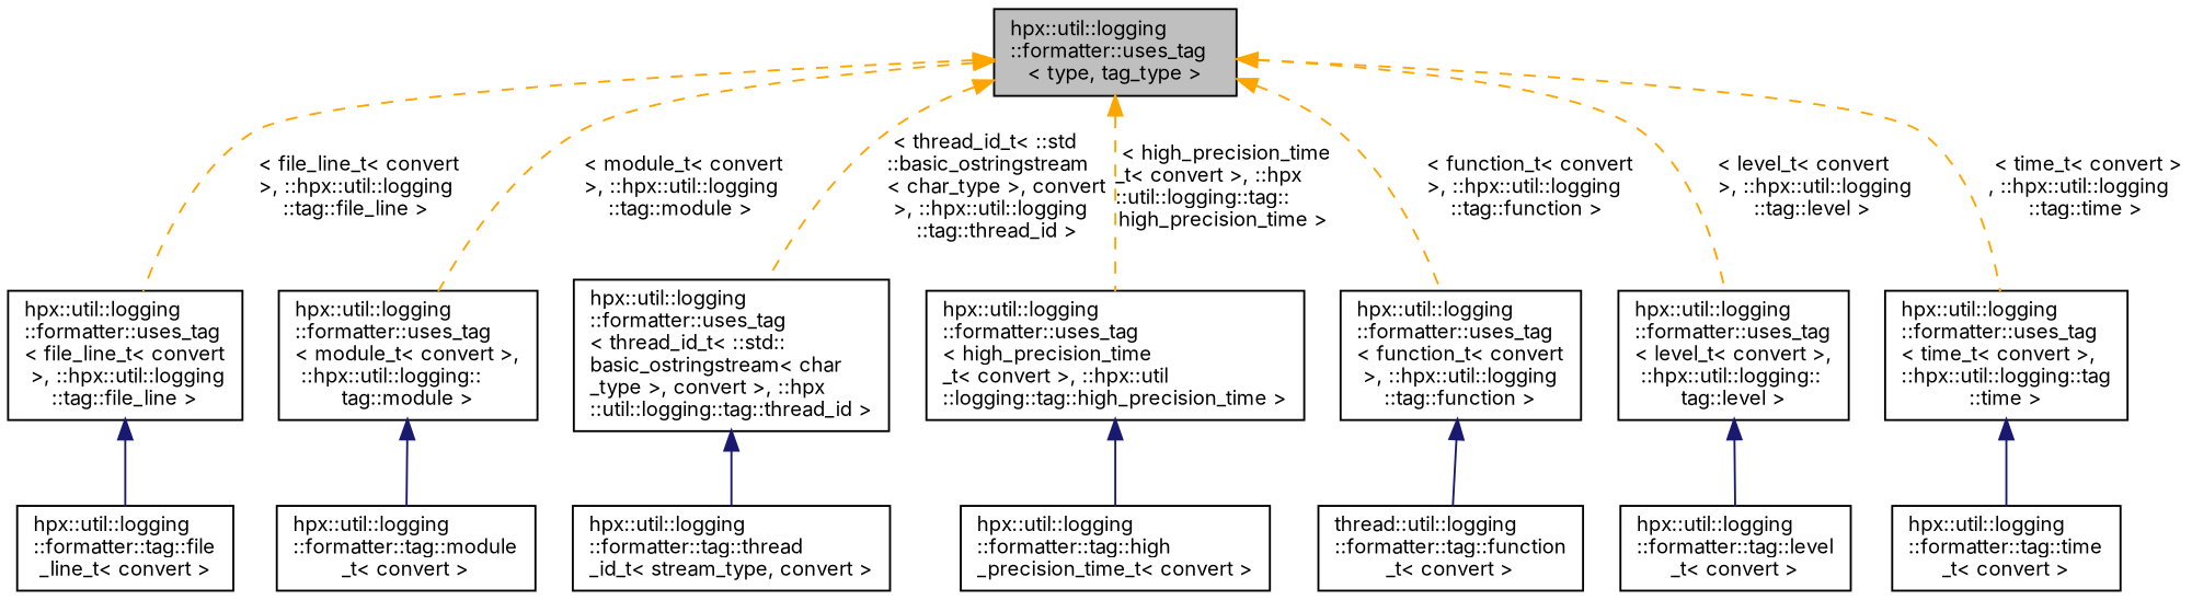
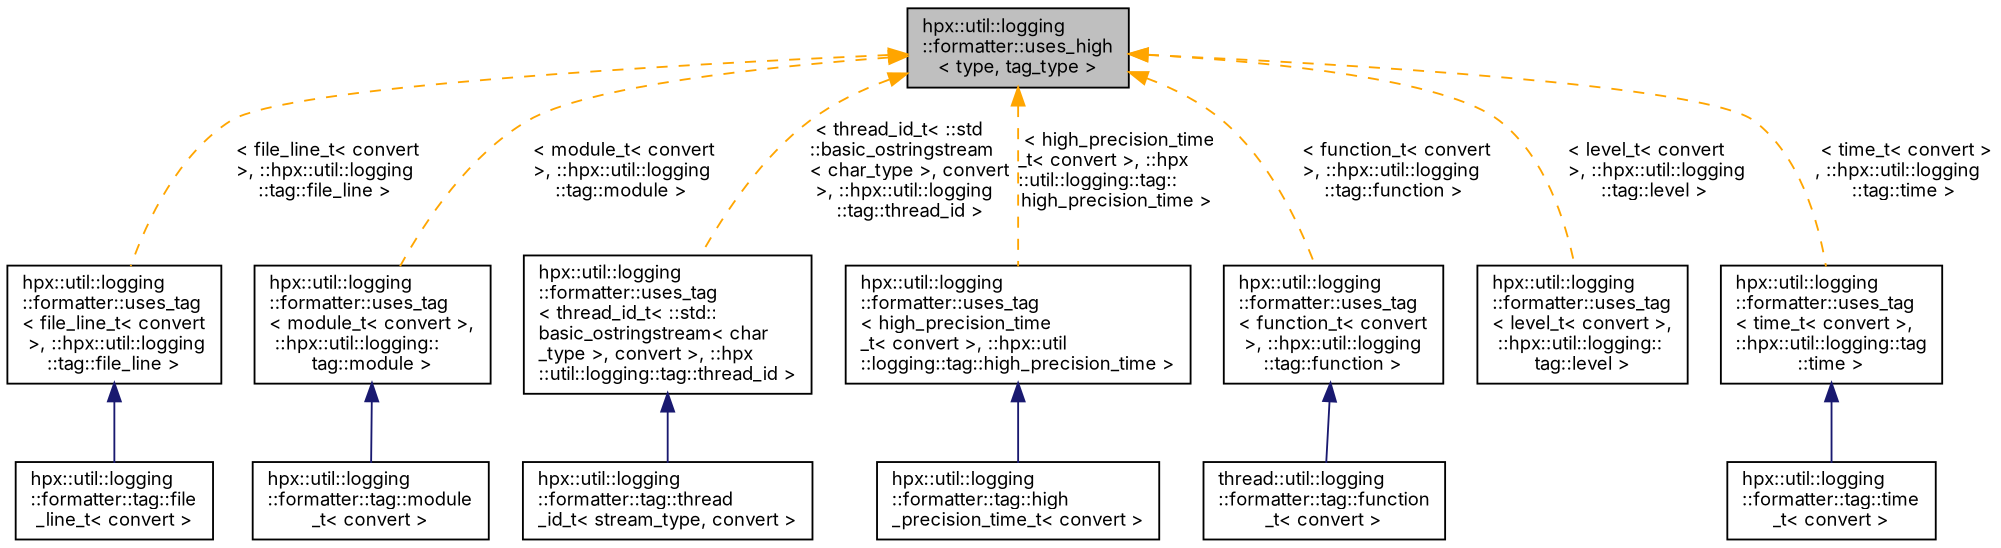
  digraph {
    fontname=Inter
    rankdir=TB
    node [color=black fillcolor=white fontname=Inter fontsize=10 shape=record style=filled]
    edge [color=orange dir=back fontname=Inter fontsize=10 labelfontname=Helvetica labelfontsize=10 style=dashed]
-   n1 [fillcolor=grey75 fontcolor=black height=0.2 label="hpx::util::logging\l::formatter::uses_tag\l\< type, tag_type \>" width=0.4]
+   n1 [fillcolor=grey75 fontcolor=black height=0.2 label="hpx::util::logging\l::formatter::uses_high\l\< type, tag_type \>" width=0.4]
    n2 [height=0.2 label="hpx::util::logging\l::formatter::uses_tag\l\< file_line_t\< convert\l \>, ::hpx::util::logging\l::tag::file_line \>" width=0.4]
    n3 [height=0.2 label="hpx::util::logging\l::formatter::uses_tag\l\< module_t\< convert \>,\l ::hpx::util::logging::\ltag::module \>" width=0.4]
    n4 [height=0.2 label="hpx::util::logging\l::formatter::uses_tag\l\< thread_id_t\< ::std::\lbasic_ostringstream\< char\l_type \>, convert \>, ::hpx\l::util::logging::tag::thread_id \>" width=0.4]
    n5 [height=0.2 label="hpx::util::logging\l::formatter::uses_tag\l\< high_precision_time\l_t\< convert \>, ::hpx::util\l::logging::tag::high_precision_time \>" width=0.4]
    n6 [height=0.2 label="hpx::util::logging\l::formatter::uses_tag\l\< function_t\< convert\l \>, ::hpx::util::logging\l::tag::function \>" width=0.4]
    n7 [height=0.2 label="hpx::util::logging\l::formatter::uses_tag\l\< level_t\< convert \>,\l ::hpx::util::logging::\ltag::level \>" width=0.4]
    n8 [height=0.2 label="hpx::util::logging\l::formatter::uses_tag\l\< time_t\< convert \>, \l::hpx::util::logging::tag\l::time \>" width=0.4]
    n9 [height=0.2 label="hpx::util::logging\l::formatter::tag::file\l_line_t\< convert \>" width=0.4]
    n10 [height=0.2 label="hpx::util::logging\l::formatter::tag::module\l_t\< convert \>" width=0.4]
    n11 [height=0.2 label="hpx::util::logging\l::formatter::tag::thread\l_id_t\< stream_type, convert \>" width=0.4]
    n12 [height=0.2 label="hpx::util::logging\l::formatter::tag::high\l_precision_time_t\< convert \>" width=0.4]
    n13 [height=0.2 label="thread::util::logging\l::formatter::tag::function\l_t\< convert \>" width=0.4]
-   n14 [height=0.2 label="hpx::util::logging\l::formatter::tag::level\l_t\< convert \>" width=0.4]
    n15 [height=0.2 label="hpx::util::logging\l::formatter::tag::time\l_t\< convert \>" width=0.4]
    n1 -> n2 [label=" \< file_line_t\< convert\l \>, ::hpx::util::logging\l::tag::file_line \>"]
    n1 -> n3 [label=" \< module_t\< convert\l \>, ::hpx::util::logging\l::tag::module \>"]
    n1 -> n4 [label=" \< thread_id_t\< ::std\l::basic_ostringstream\l\< char_type \>, convert\l \>, ::hpx::util::logging\l::tag::thread_id \>"]
    n1 -> n5 [label=" \< high_precision_time\l_t\< convert \>, ::hpx\l::util::logging::tag::\lhigh_precision_time \>"]
    n1 -> n6 [label=" \< function_t\< convert\l \>, ::hpx::util::logging\l::tag::function \>"]
    n1 -> n7 [label=" \< level_t\< convert\l \>, ::hpx::util::logging\l::tag::level \>"]
    n1 -> n8 [label=" \< time_t\< convert \>\l, ::hpx::util::logging\l::tag::time \>"]
    n2 -> n9 [color=midnightblue style=solid]
    n3 -> n10 [color=midnightblue style=solid]
    n4 -> n11 [color=midnightblue style=solid]
    n5 -> n12 [color=midnightblue style=solid]
    n6 -> n13 [color=midnightblue style=solid]
-   n7 -> n14 [color=midnightblue style=solid]
    n8 -> n15 [color=midnightblue style=solid]
  }
